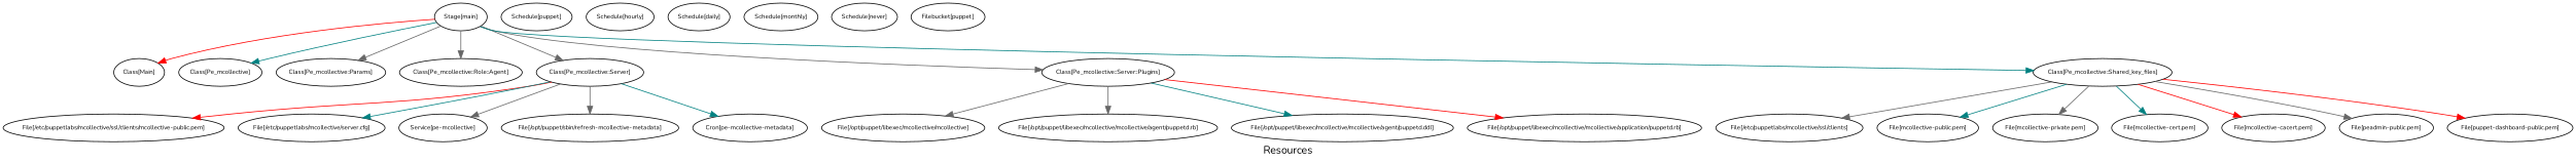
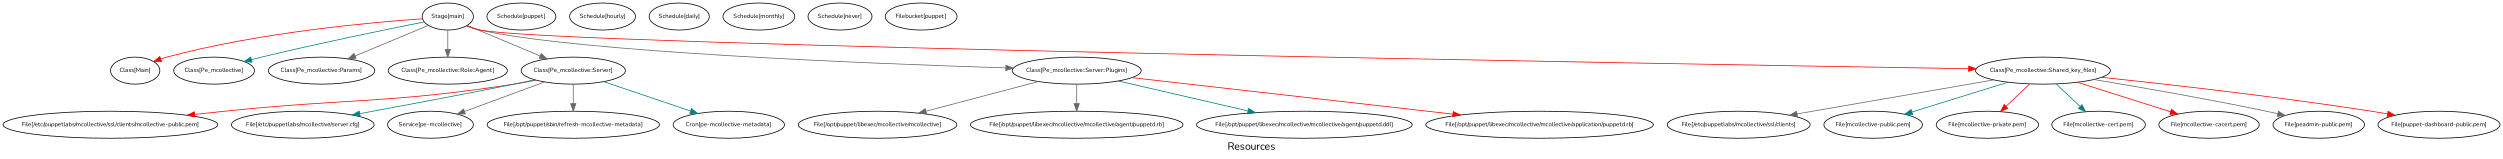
  digraph {
    fontname=Nunito
    label=Resources
    node [fontname=Nunito fontsize=8]
    edge [color=gray40 fontname=Nunito fontsize=8]
    n1 [label="Stage[main]"]
    n2 [label="Class[Main]"]
    n3 [label="Class[Pe_mcollective]"]
    n4 [label="Class[Pe_mcollective::Params]"]
    n5 [label="Class[Pe_mcollective::Role::Agent]"]
    n6 [label="Class[Pe_mcollective::Server]"]
    n7 [label="Class[Pe_mcollective::Server::Plugins]"]
    n8 [label="Class[Pe_mcollective::Shared_key_files]"]
    n9 [label="File[/etc/puppetlabs/mcollective/ssl/clients/mcollective-public.pem]"]
    n10 [label="File[/etc/puppetlabs/mcollective/server.cfg]"]
    n11 [label="Service[pe-mcollective]"]
    n12 [label="File[/opt/puppet/sbin/refresh-mcollective-metadata]"]
    n13 [label="Cron[pe-mcollective-metadata]"]
    n14 [label="File[/opt/puppet/libexec/mcollective/mcollective]"]
    n15 [label="File[/opt/puppet/libexec/mcollective/mcollective/agent/puppetd.rb]"]
    n16 [label="File[/opt/puppet/libexec/mcollective/mcollective/agent/puppetd.ddl]"]
    n17 [label="File[/opt/puppet/libexec/mcollective/mcollective/application/puppetd.rb]"]
    n18 [label="File[/etc/puppetlabs/mcollective/ssl/clients]"]
    n19 [label="File[mcollective-public.pem]"]
    n20 [label="File[mcollective-private.pem]"]
    n21 [label="File[mcollective-cert.pem]"]
    n22 [label="File[mcollective-cacert.pem]"]
    n23 [label="File[peadmin-public.pem]"]
    n24 [label="File[puppet-dashboard-public.pem]"]
    n25 [label="Schedule[puppet]"]
    n26 [label="Schedule[hourly]"]
    n27 [label="Schedule[daily]"]
    n28 [label="Schedule[monthly]"]
    n29 [label="Schedule[never]"]
    n30 [label="Filebucket[puppet]"]
    n1 -> n2 [color=red]
    n1 -> n3 [color=teal]
    n1 -> n4
    n1 -> n5
    n1 -> n6
    n1 -> n7
-   n1 -> n8 [color=teal]
+   n1 -> n8 [color=red]
    n6 -> n9 [color=red]
    n6 -> n10 [color=teal]
    n6 -> n11
    n6 -> n12
    n6 -> n13 [color=teal]
    n7 -> n14
    n7 -> n15
    n7 -> n16 [color=teal]
    n7 -> n17 [color=red]
    n8 -> n18
    n8 -> n19 [color=teal]
-   n8 -> n20
+   n8 -> n20 [color=red]
    n8 -> n21 [color=teal]
    n8 -> n22 [color=red]
    n8 -> n23
    n8 -> n24 [color=red]
  }
